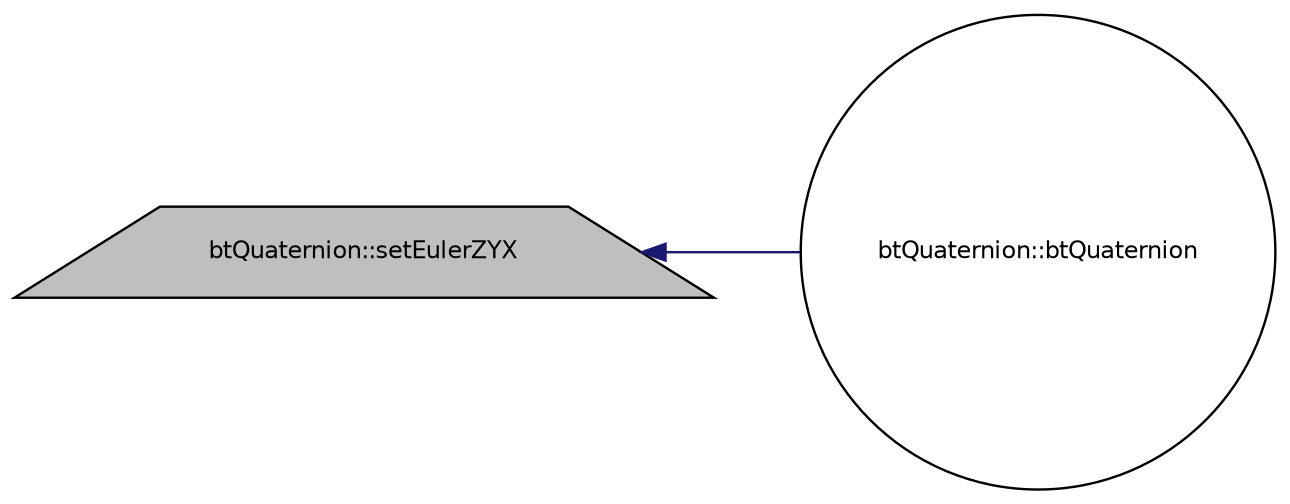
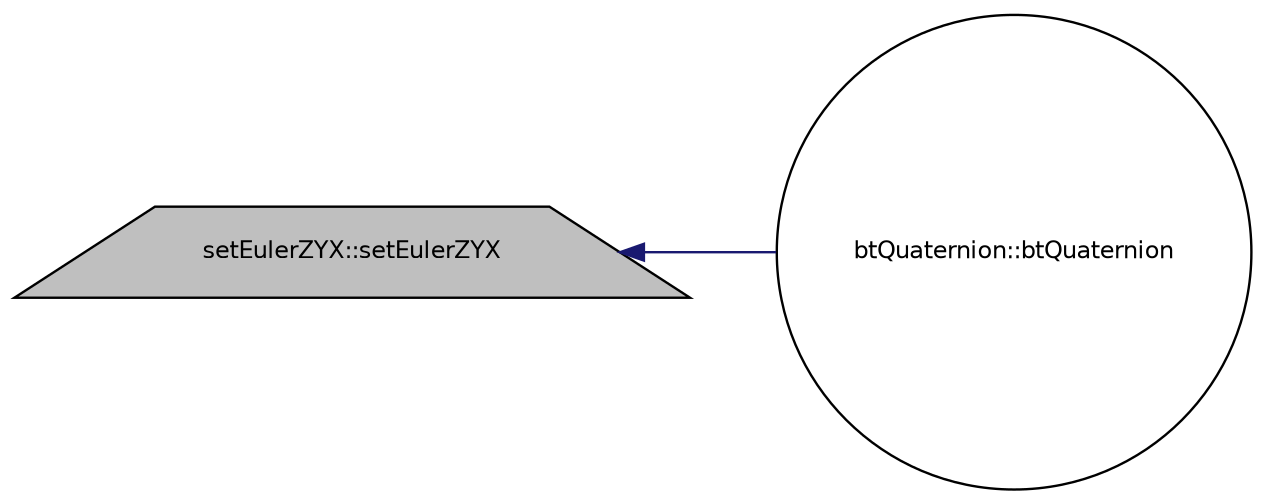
  digraph {
    rankdir=LR
    node [color=black fontname=Helvetica fontsize=10 style=filled]
-   n1 [fillcolor=grey75 fontcolor=black height=0.2 label="btQuaternion::setEulerZYX" shape=trapezium width=0.4]
+   n1 [fillcolor=grey75 fontcolor=black height=0.2 label="setEulerZYX::setEulerZYX" shape=trapezium width=0.4]
    n2 [fillcolor=white height=0.2 label="btQuaternion::btQuaternion" shape=circle width=0.4]
    n1 -> n2 [color=midnightblue dir=back fontname=Helvetica fontsize=10 labelfontname=Helvetica labelfontsize=10 style=solid]
  }
